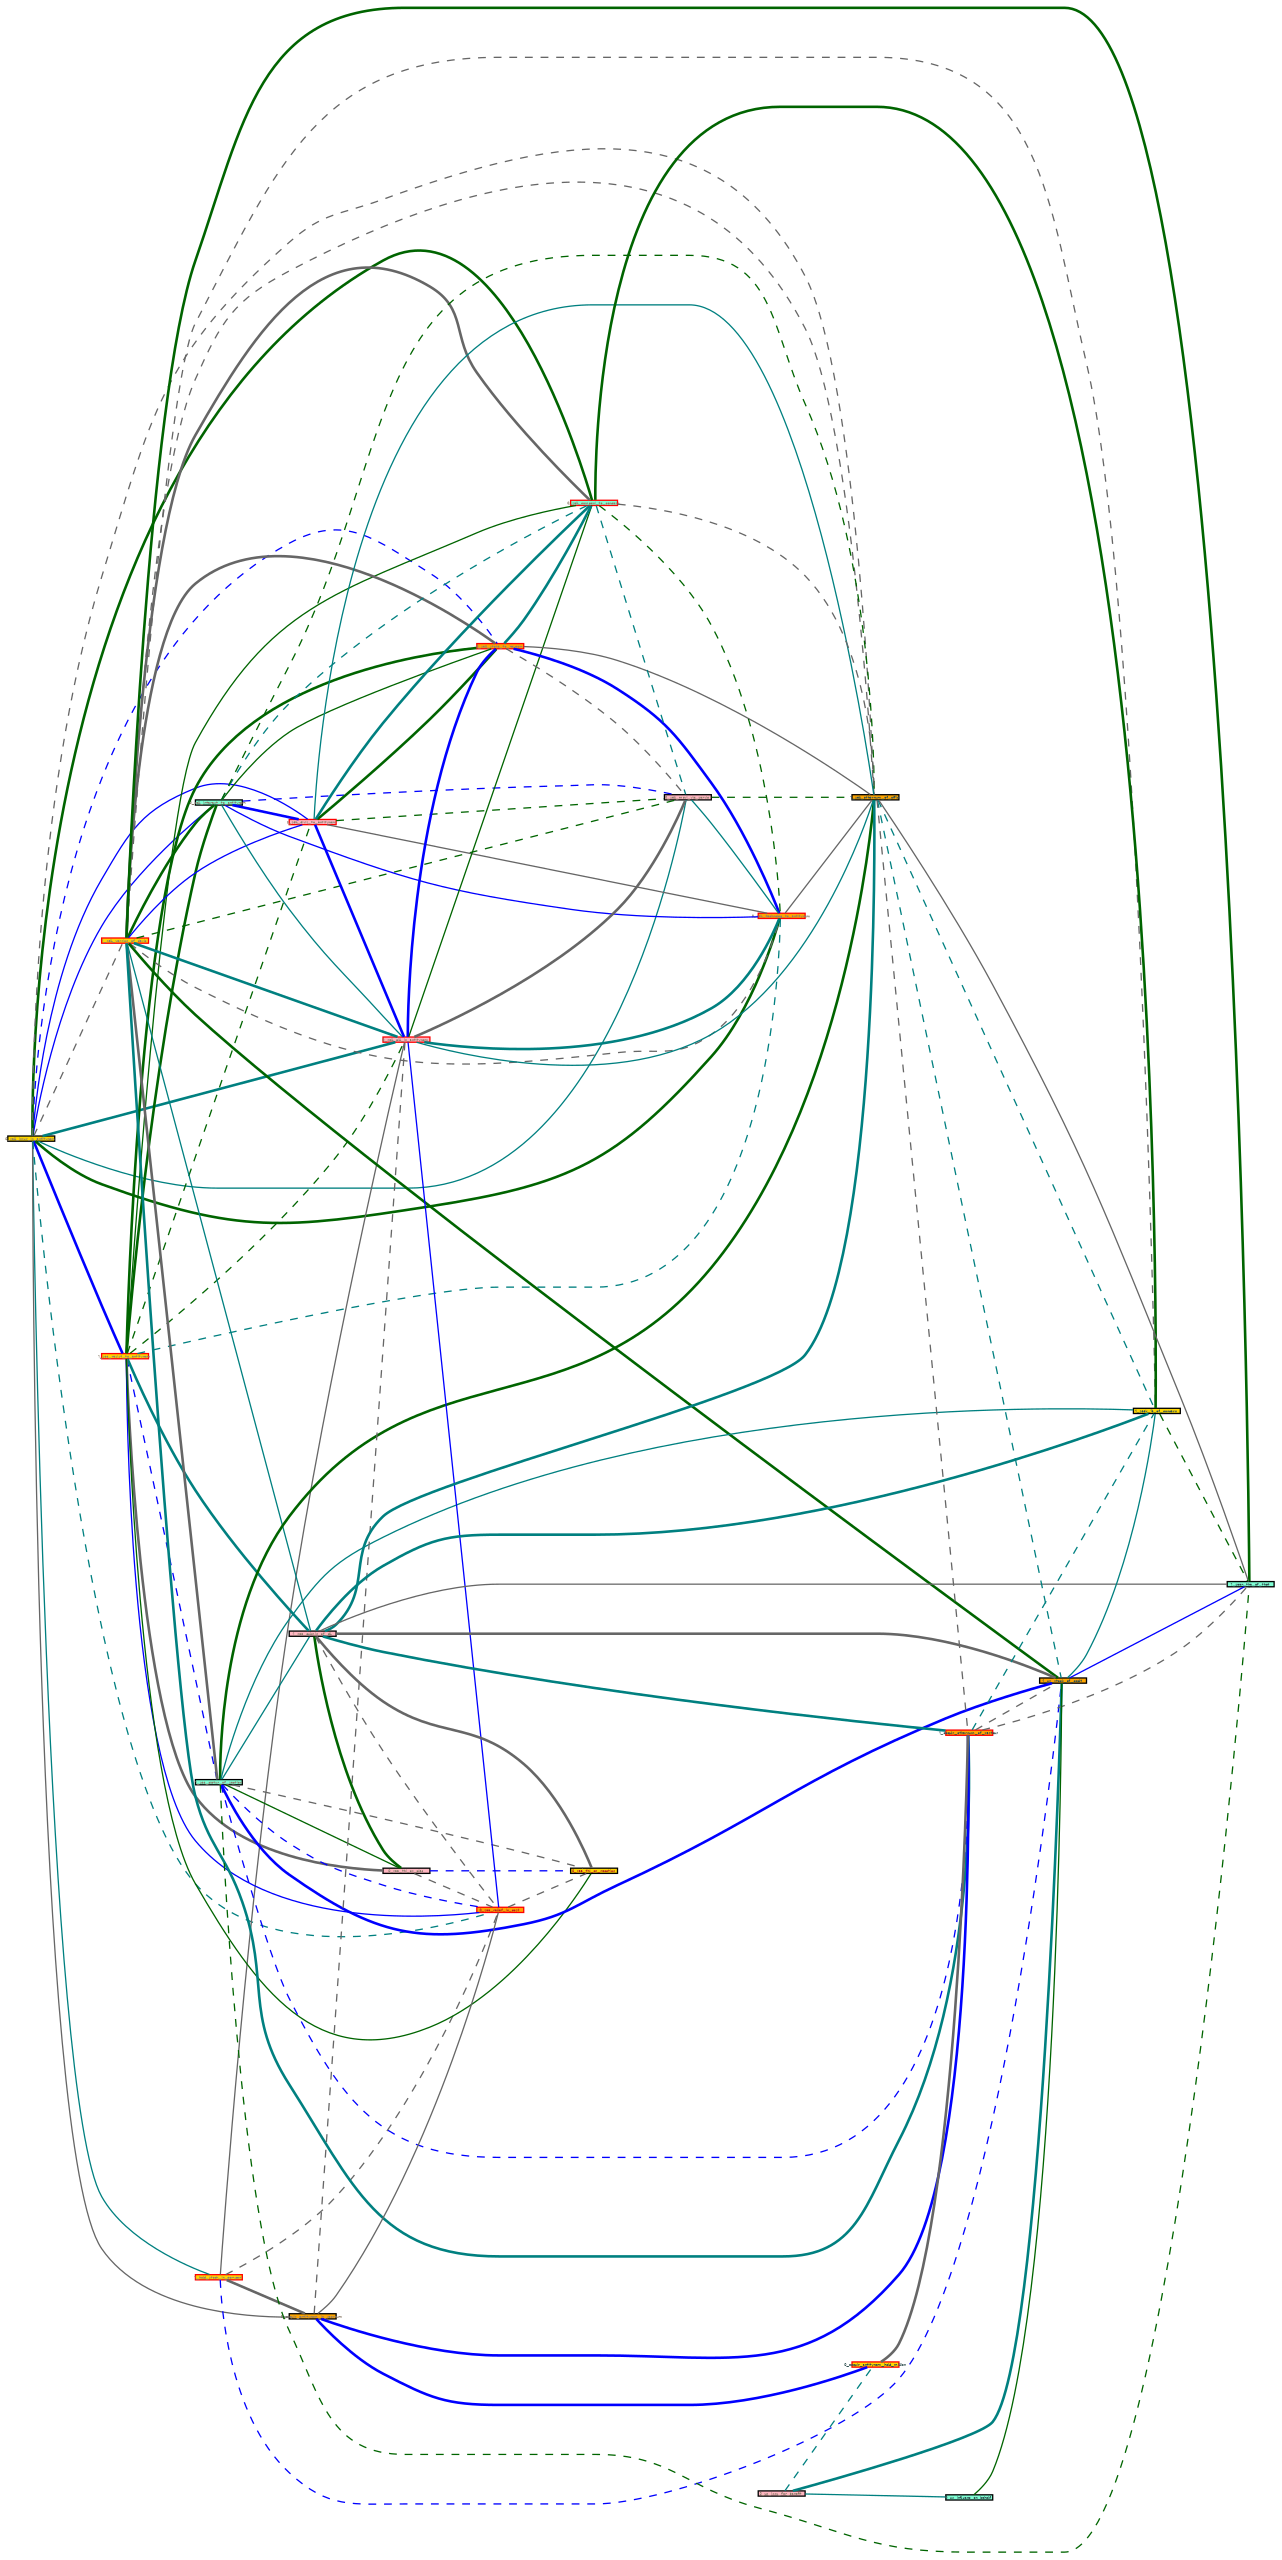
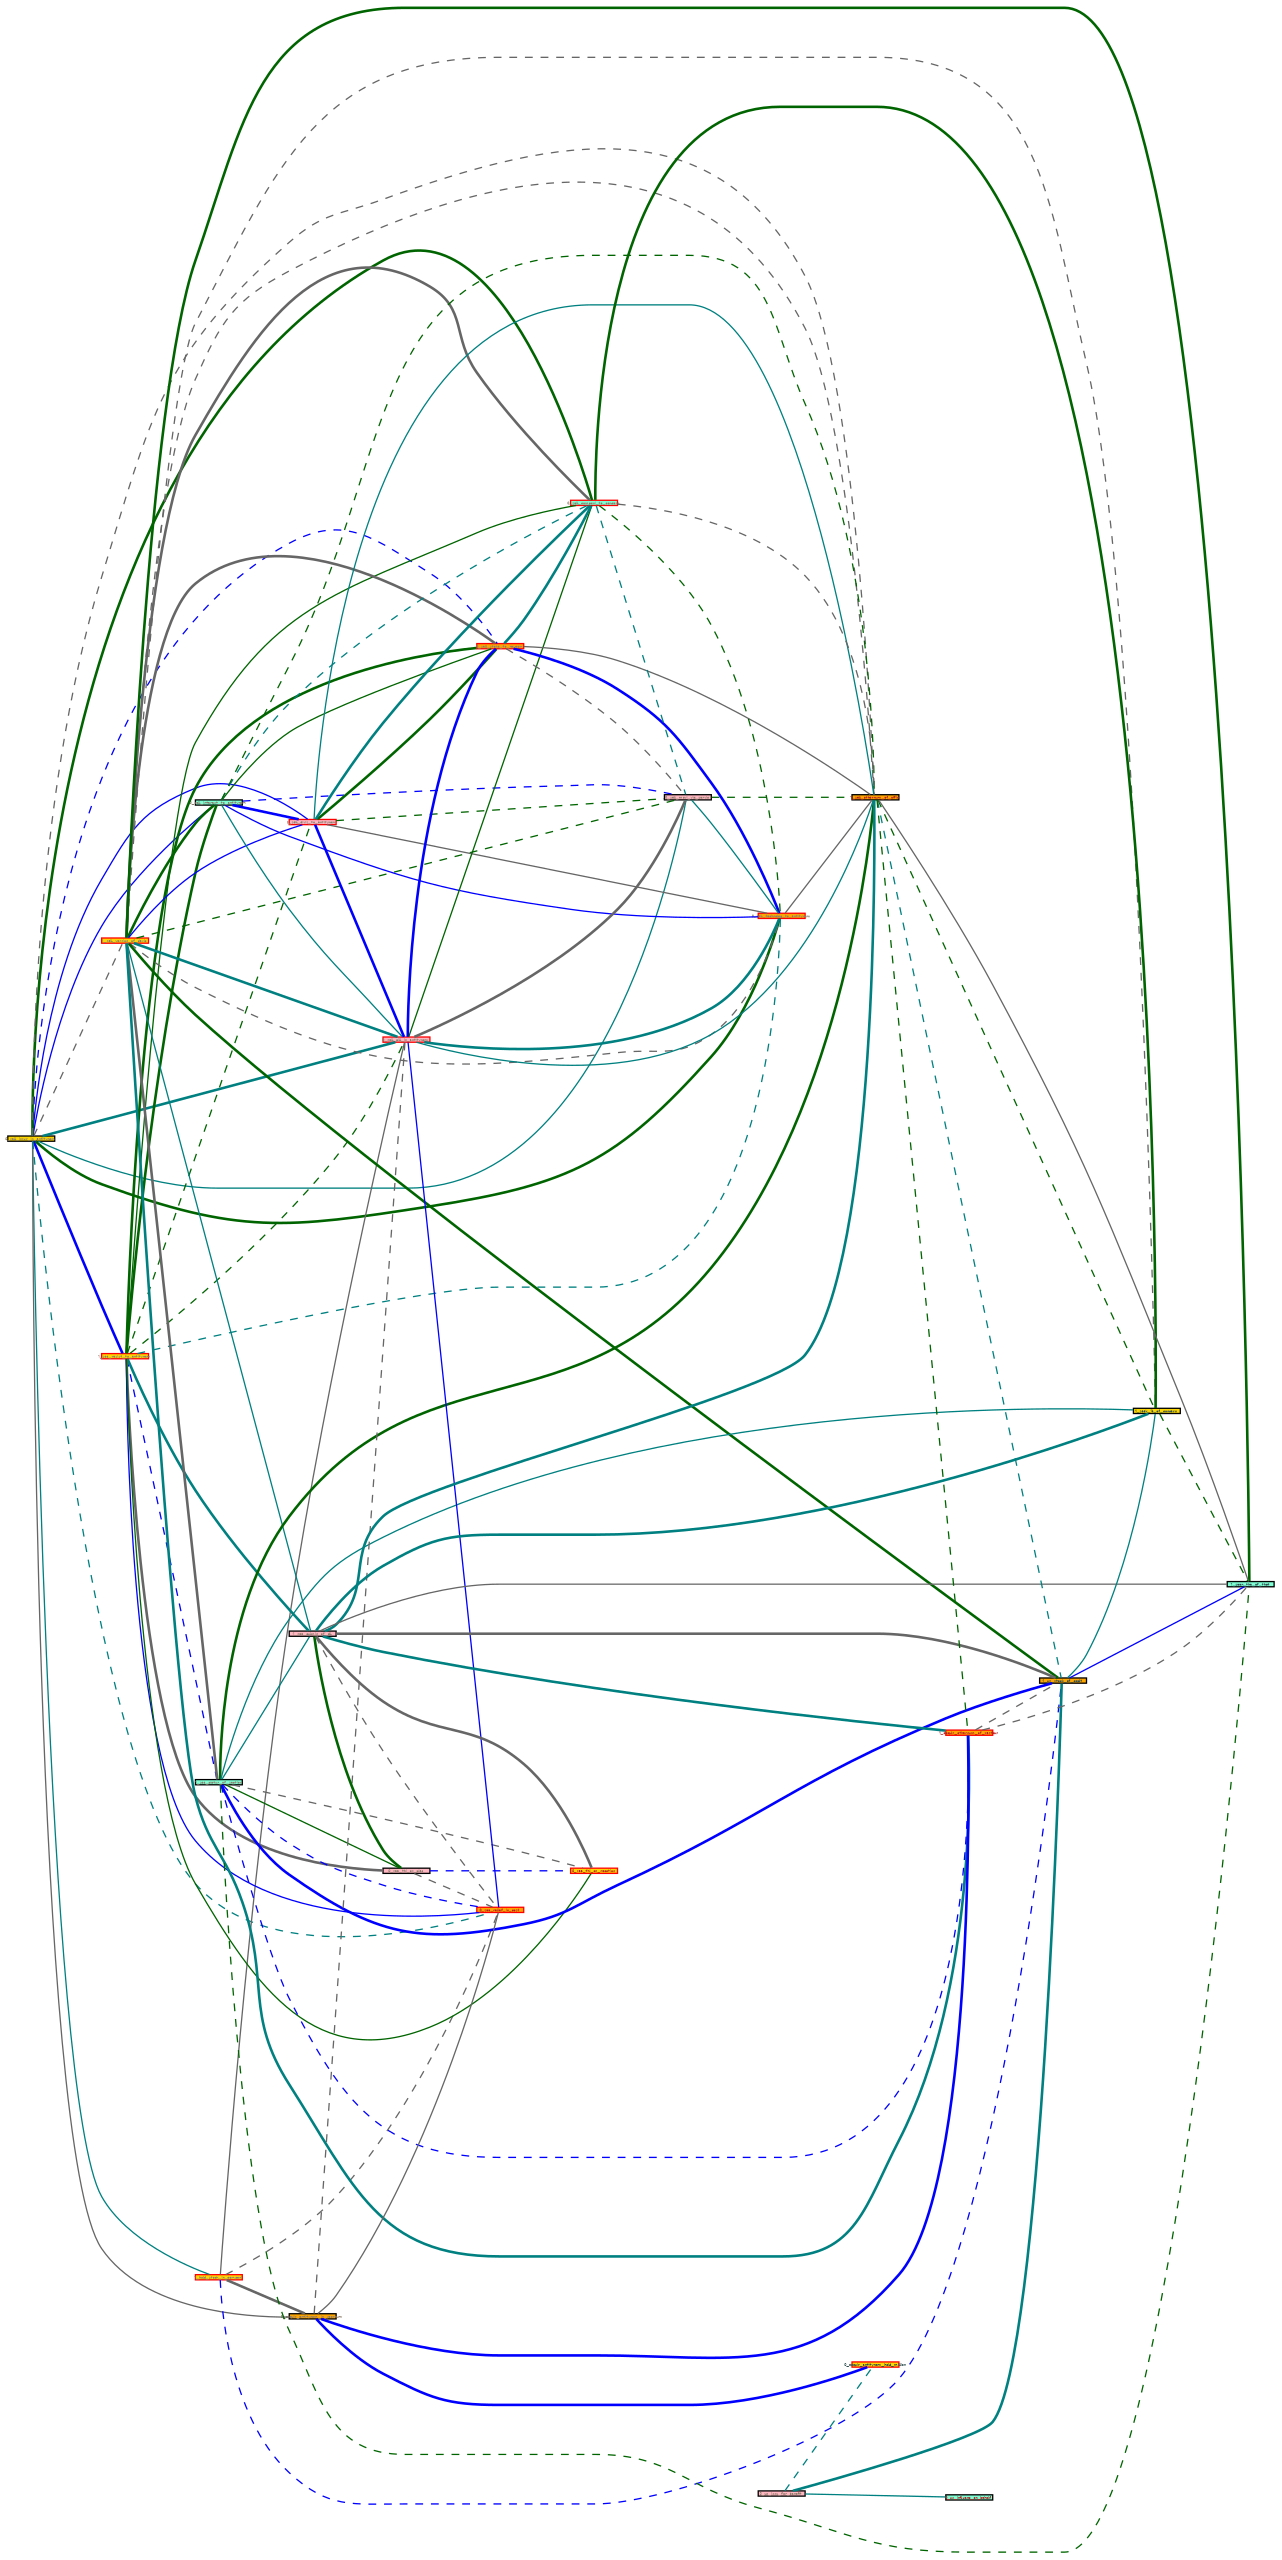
  graph {
    fontname="Patrick Hand"
    rankdir=LR
    node [color=black fillcolor=gold fixedsize=true fontcolor="#8b7d6b" fontname="Patrick Hand" fontsize=4 shape=polygon style=filled]
    edge [color=gray40 fontname="Patrick Hand" style=dashed w=1]
    "0_sell_insur_in_entitynam " [height=.06 width=.5]
    "1_hold_stock_in_compani " [color=red height=.06 width=.5]
    "1_see_resist_to_entitynam " [color=red height=.06 width=.5]
    "1_sell_version_of_devic " [color=red height=.06 width=.5]
    "0_sell_interest_to_entitynam " [fillcolor=aquamarine height=.06 width=.5]
    "0_sell_divis_to_entitynam " [color=red fillcolor=lightpink height=.06 width=.5]
    "1_see_pictur_of_section " [fillcolor=aquamarine height=.06 width=.5]
    "0_us_issu_for_benefit " [fillcolor=lightpink height=.06 width=.5]
    "0_acquir_entitynam_in_yearnum " [fillcolor=orange height=.06 width=.5]
    "0_sell_pill_in_entitynam " [color=red fillcolor=lightpink height=.06 width=.5]
    "0_sell_stake_to_newcom " [color=red fillcolor=orange height=.06 width=.5]
    "0_sell_compani_to_concern " [color=red fillcolor=aquamarine height=.06 width=.5]
    "0_sell_movi_via_servic " [fillcolor=lightpink height=.06 width=.5]
    "0_sell_technolog_to_entitynam " [color=red fillcolor=orange height=.06 width=.5]
    "1_see_culmin_of_all " [fillcolor=lightpink height=.06 width=.5]
    "0_see_thi_as_piec " [fillcolor=lightpink height=.06 width=.5]
-   "1_sell_othernum_of_offic " [fillcolor=orange fontcolor="#2f4f4f" height=.06 width=.5]
+   "1_sell_othernum_of_offic " [fillcolor=orange fontcolor="#b22222" height=.06 width=.5]
    "0_see_relief_in_cost " [color=red fillcolor=orange fontcolor="#b22222" height=.06 width=.5]
-   "0_see_thi_as_reaction " [fontcolor="#b22222" height=.06 width=.5]
+   "0_see_thi_as_reaction " [color=red fontcolor="#b22222" height=.06 width=.5]
    "1_us_stock_of_capit " [fillcolor=orange fontcolor="#2f4f4f" height=.06 width=.5]
-   "1_acquir_othernum_of_restaur " [color=red fillcolor=orange fontcolor="#2f4f4f" height=.06 width=.5]
+   "1_acquir_othernum_of_restaur " [color=red fillcolor=orange fontcolor="#b22222" height=.06 width=.5]
    "1_seek_%_of_concern " [fontcolor="#2f4f4f" height=.06 width=.5]
    "1_seen_the_of_that " [fillcolor=aquamarine fontcolor="#2f4f4f" height=.06 width=.5]
    n24 [color=red fontcolor="#2f4f4f" height=.06 label="0_acquir_entitynam_hold_million" width=.5]
-   "0_us_influenc_on_behalf " [fillcolor=aquamarine fontcolor="#2f4f4f" height=.06 width=.5]
+   "0_us_influenc_on_behalf " [fillcolor=aquamarine fontcolor="#b22222" height=.06 width=.5]
    subgraph sub_1 {
      "0_sell_insur_in_entitynam "
      "1_hold_stock_in_compani "
      "1_see_resist_to_entitynam "
      "1_sell_version_of_devic "
      "0_sell_interest_to_entitynam "
      "0_sell_divis_to_entitynam "
      "1_see_pictur_of_section "
      "0_us_issu_for_benefit "
      "0_acquir_entitynam_in_yearnum "
      "0_sell_pill_in_entitynam "
      "0_sell_stake_to_newcom "
      "0_sell_compani_to_concern "
      "0_sell_movi_via_servic "
      "0_sell_technolog_to_entitynam "
      "1_see_culmin_of_all "
      "0_see_thi_as_piec "
    }
    subgraph sub_2 {
      "1_sell_othernum_of_offic "
      "0_see_relief_in_cost "
      "0_see_thi_as_reaction "
    }
    "0_sell_insur_in_entitynam " -- "1_hold_stock_in_compani " [color=teal style=solid]
    "0_sell_insur_in_entitynam " -- "1_see_resist_to_entitynam " [color=blue style=bold]
    "0_sell_insur_in_entitynam " -- "1_sell_version_of_devic "
    "0_sell_insur_in_entitynam " -- "0_sell_interest_to_entitynam " [color=blue style=solid w=2]
    "0_sell_insur_in_entitynam " -- "0_sell_divis_to_entitynam " [color=blue style=solid w=2]
    "0_sell_insur_in_entitynam " -- "0_acquir_entitynam_in_yearnum " [style=solid]
    "0_sell_insur_in_entitynam " -- "0_sell_pill_in_entitynam " [color=teal style=bold w=3]
    "0_sell_insur_in_entitynam " -- "0_sell_stake_to_newcom " [color=blue]
    "0_sell_insur_in_entitynam " -- "0_sell_compani_to_concern " [color=darkgreen style=bold]
    "0_sell_insur_in_entitynam " -- "0_sell_movi_via_servic " [color=teal style=solid]
    "0_sell_insur_in_entitynam " -- "0_sell_technolog_to_entitynam " [color=darkgreen style=bold w=2]
    "0_sell_insur_in_entitynam " -- "1_sell_othernum_of_offic "
    "0_sell_insur_in_entitynam " -- "0_see_relief_in_cost " [color=teal]
    "1_hold_stock_in_compani " -- "0_acquir_entitynam_in_yearnum " [style=bold]
    "1_hold_stock_in_compani " -- "0_sell_pill_in_entitynam " [style=solid]
    "1_hold_stock_in_compani " -- "0_see_relief_in_cost "
    "1_hold_stock_in_compani " -- "1_us_stock_of_capit " [color=blue]
    "1_see_resist_to_entitynam " -- "0_sell_interest_to_entitynam " [color=darkgreen style=bold w=2]
    "1_see_resist_to_entitynam " -- "0_sell_divis_to_entitynam " [color=darkgreen w=2]
    "1_see_resist_to_entitynam " -- "1_see_pictur_of_section " [color=blue]
    "1_see_resist_to_entitynam " -- "0_sell_pill_in_entitynam " [color=darkgreen]
    "1_see_resist_to_entitynam " -- "0_sell_stake_to_newcom " [color=darkgreen style=bold]
    "1_see_resist_to_entitynam " -- "0_sell_compani_to_concern " [color=darkgreen style=solid]
    "1_see_resist_to_entitynam " -- "0_sell_technolog_to_entitynam " [color=teal w=2]
    "1_see_resist_to_entitynam " -- "1_see_culmin_of_all " [color=teal style=bold]
    "1_see_resist_to_entitynam " -- "0_see_thi_as_piec " [style=bold]
    "1_see_resist_to_entitynam " -- "0_see_relief_in_cost " [color=blue style=solid]
    "1_see_resist_to_entitynam " -- "0_see_thi_as_reaction " [color=darkgreen style=solid]
    "1_sell_version_of_devic " -- "0_sell_interest_to_entitynam " [color=darkgreen style=bold]
    "1_sell_version_of_devic " -- "0_sell_divis_to_entitynam " [color=blue style=solid]
    "1_sell_version_of_devic " -- "1_see_pictur_of_section " [style=bold]
    "1_sell_version_of_devic " -- "0_sell_pill_in_entitynam " [color=teal style=bold]
    "1_sell_version_of_devic " -- "0_sell_stake_to_newcom " [style=bold]
    "1_sell_version_of_devic " -- "0_sell_compani_to_concern " [style=bold]
    "1_sell_version_of_devic " -- "0_sell_movi_via_servic " [color=darkgreen]
    "1_sell_version_of_devic " -- "0_sell_technolog_to_entitynam "
    "1_sell_version_of_devic " -- "1_see_culmin_of_all " [color=teal style=solid]
    "1_sell_version_of_devic " -- "1_sell_othernum_of_offic " [w=2]
    "1_sell_version_of_devic " -- "1_us_stock_of_capit " [color=darkgreen style=bold]
    "1_sell_version_of_devic " -- "1_acquir_othernum_of_restaur " [color=teal style=bold]
    "1_sell_version_of_devic " -- "1_seek_%_of_concern "
    "1_sell_version_of_devic " -- "1_seen_the_of_that " [color=darkgreen style=bold]
    "0_sell_interest_to_entitynam " -- "0_sell_divis_to_entitynam " [color=blue style=bold w=3]
    "0_sell_interest_to_entitynam " -- "0_sell_pill_in_entitynam " [color=teal style=solid w=2]
    "0_sell_interest_to_entitynam " -- "0_sell_stake_to_newcom " [color=darkgreen style=solid w=2]
    "0_sell_interest_to_entitynam " -- "0_sell_compani_to_concern " [color=teal w=2]
    "0_sell_interest_to_entitynam " -- "0_sell_movi_via_servic " [color=blue]
    "0_sell_interest_to_entitynam " -- "0_sell_technolog_to_entitynam " [color=blue style=solid w=3]
    "0_sell_interest_to_entitynam " -- "1_sell_othernum_of_offic " [color=darkgreen]
    "0_sell_divis_to_entitynam " -- "0_sell_pill_in_entitynam " [color=blue style=bold w=2]
    "0_sell_divis_to_entitynam " -- "0_sell_stake_to_newcom " [color=darkgreen style=bold w=2]
    "0_sell_divis_to_entitynam " -- "0_sell_compani_to_concern " [color=teal style=bold w=2]
    "0_sell_divis_to_entitynam " -- "0_sell_movi_via_servic " [color=darkgreen]
    "0_sell_divis_to_entitynam " -- "0_sell_technolog_to_entitynam " [style=solid w=3]
    "0_sell_divis_to_entitynam " -- "1_sell_othernum_of_offic " [color=teal style=solid]
    "1_see_pictur_of_section " -- "1_see_culmin_of_all " [color=teal style=solid w=2]
    "1_see_pictur_of_section " -- "0_see_thi_as_piec " [color=darkgreen style=solid]
    "1_see_pictur_of_section " -- "1_sell_othernum_of_offic " [color=darkgreen style=bold]
    "1_see_pictur_of_section " -- "0_see_relief_in_cost " [color=blue]
    "1_see_pictur_of_section " -- "0_see_thi_as_reaction "
    "1_see_pictur_of_section " -- "1_us_stock_of_capit " [color=blue style=bold]
    "1_see_pictur_of_section " -- "1_acquir_othernum_of_restaur " [color=blue]
    "1_see_pictur_of_section " -- "1_seek_%_of_concern " [color=teal style=solid]
    "1_see_pictur_of_section " -- "1_seen_the_of_that " [color=darkgreen]
    "0_us_issu_for_benefit " -- "1_us_stock_of_capit " [color=teal style=bold]
    "0_us_issu_for_benefit " -- n24 [color=teal]
    "0_us_issu_for_benefit " -- "0_us_influenc_on_behalf " [color=teal style=solid]
    "0_acquir_entitynam_in_yearnum " -- "0_sell_pill_in_entitynam "
    "0_acquir_entitynam_in_yearnum " -- "0_see_relief_in_cost " [style=solid]
    "0_acquir_entitynam_in_yearnum " -- "1_acquir_othernum_of_restaur " [color=blue style=bold]
    "0_acquir_entitynam_in_yearnum " -- n24 [color=blue style=bold w=2]
    "0_sell_pill_in_entitynam " -- "0_sell_stake_to_newcom " [color=blue style=bold]
    "0_sell_pill_in_entitynam " -- "0_sell_compani_to_concern " [color=darkgreen style=solid]
    "0_sell_pill_in_entitynam " -- "0_sell_movi_via_servic " [style=bold]
    "0_sell_pill_in_entitynam " -- "0_sell_technolog_to_entitynam " [color=teal style=bold w=2]
    "0_sell_pill_in_entitynam " -- "1_sell_othernum_of_offic " [color=teal style=solid]
    "0_sell_pill_in_entitynam " -- "0_see_relief_in_cost " [color=blue style=solid]
    "0_sell_stake_to_newcom " -- "0_sell_compani_to_concern " [color=teal style=bold w=2]
    "0_sell_stake_to_newcom " -- "0_sell_movi_via_servic "
    "0_sell_stake_to_newcom " -- "0_sell_technolog_to_entitynam " [color=blue style=bold w=2]
    "0_sell_stake_to_newcom " -- "1_sell_othernum_of_offic " [style=solid]
    "0_sell_compani_to_concern " -- "0_sell_movi_via_servic " [color=teal]
    "0_sell_compani_to_concern " -- "0_sell_technolog_to_entitynam " [color=darkgreen w=2]
    "0_sell_compani_to_concern " -- "1_sell_othernum_of_offic "
    "0_sell_compani_to_concern " -- "1_seek_%_of_concern " [color=darkgreen style=bold]
    "0_sell_movi_via_servic " -- "0_sell_technolog_to_entitynam " [color=teal style=solid]
    "0_sell_movi_via_servic " -- "1_sell_othernum_of_offic " [color=darkgreen]
    "0_sell_technolog_to_entitynam " -- "1_sell_othernum_of_offic " [style=solid]
    "1_see_culmin_of_all " -- "0_see_thi_as_piec " [color=darkgreen style=bold]
    "1_see_culmin_of_all " -- "1_sell_othernum_of_offic " [color=teal style=bold]
    "1_see_culmin_of_all " -- "0_see_relief_in_cost "
    "1_see_culmin_of_all " -- "0_see_thi_as_reaction " [style=bold]
    "1_see_culmin_of_all " -- "1_us_stock_of_capit " [style=bold]
    "1_see_culmin_of_all " -- "1_acquir_othernum_of_restaur " [color=teal style=bold]
    "1_see_culmin_of_all " -- "1_seek_%_of_concern " [color=teal style=bold]
    "1_see_culmin_of_all " -- "1_seen_the_of_that " [style=solid]
    "0_see_thi_as_piec " -- "0_see_relief_in_cost "
    "0_see_thi_as_piec " -- "0_see_thi_as_reaction " [color=blue w=3]
    "1_sell_othernum_of_offic " -- "1_us_stock_of_capit " [color=teal]
-   "1_sell_othernum_of_offic " -- "1_acquir_othernum_of_restaur " [w=2]
-   "1_sell_othernum_of_offic " -- "1_seek_%_of_concern " [color=teal]
+   "1_sell_othernum_of_offic " -- "1_acquir_othernum_of_restaur " [color=darkgreen w=2]
+   "1_sell_othernum_of_offic " -- "1_seek_%_of_concern " [color=darkgreen]
    "1_sell_othernum_of_offic " -- "1_seen_the_of_that " [style=solid]
-   "0_see_relief_in_cost " -- "0_see_thi_as_reaction "
    "1_us_stock_of_capit " -- "1_seek_%_of_concern " [color=teal style=solid]
    "1_us_stock_of_capit " -- "1_seen_the_of_that " [color=blue style=solid]
    "1_acquir_othernum_of_restaur " -- "1_us_stock_of_capit "
-   "1_acquir_othernum_of_restaur " -- "1_seek_%_of_concern " [color=teal]
    "1_acquir_othernum_of_restaur " -- "1_seen_the_of_that "
    "1_seek_%_of_concern " -- "1_seen_the_of_that " [color=darkgreen]
-   n24 -- "1_acquir_othernum_of_restaur " [style=bold]
-   "0_us_influenc_on_behalf " -- "1_us_stock_of_capit " [color=darkgreen style=solid]
  }
